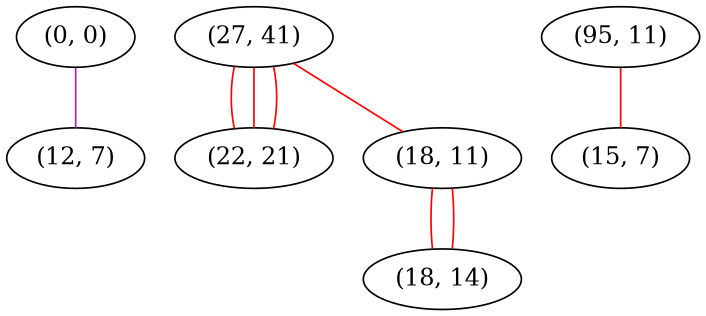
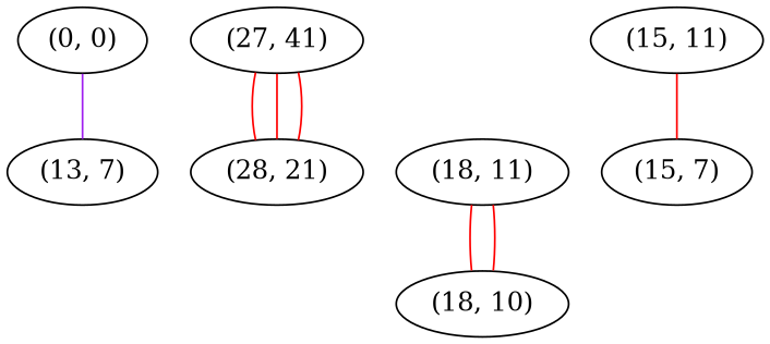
  graph {
    edge [color=red weight=1]
    "(0, 0)"
-   "(12, 7)"
+   "(12, 7)" [label="(13, 7)"]
    n3 [label="(27, 41)"]
-   "(28, 21)" [label="(22, 21)"]
+   "(28, 21)"
    "(18, 11)"
-   "(18, 10)" [label="(18, 14)"]
-   "(15, 11)" [label="(95, 11)"]
+   "(18, 10)"
+   "(15, 11)"
    "(15, 7)"
    "(0, 0)" -- "(12, 7)" [color=purple weight=4]
    n3 -- "(28, 21)"
    n3 -- "(28, 21)"
    n3 -- "(28, 21)"
-   n3 -- "(18, 11)"
    "(18, 11)" -- "(18, 10)"
    "(18, 11)" -- "(18, 10)"
    "(15, 11)" -- "(15, 7)"
  }
